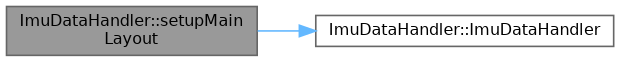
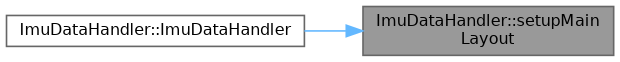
  digraph {
    rankdir=RL
    node [fontname=Helvetica fontsize=10 shape=box style=filled]
    n1 [color=gray40 fillcolor=grey60 fontcolor=black height=0.2 label="ImuDataHandler::setupMain\lLayout" width=0.4]
    n2 [color=grey40 fillcolor=white height=0.2 label="ImuDataHandler::ImuDataHandler" width=0.4]
-   n2 -> n1 [color=steelblue1 dir=back fontname=Helvetica fontsize=10 labelfontname=Helvetica labelfontsize=10 style=solid]
+   n1 -> n2 [color=steelblue1 dir=back fontname=Helvetica fontsize=10 labelfontname=Helvetica labelfontsize=10 style=solid]
  }
